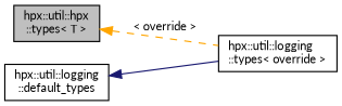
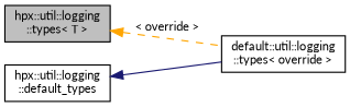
  digraph {
    fontname=Lato
    rankdir=LR
    node [color=black fillcolor=white fontname=Lato fontsize=10 shape=record style=filled]
    edge [dir=back fontname=Lato fontsize=10 labelfontname=Helvetica labelfontsize=10]
-   n1 [fillcolor=grey75 fontcolor=black height=0.2 label="hpx::util::hpx\l::types\< T \>" width=0.4]
-   n2 [height=0.2 label="hpx::util::logging\l::types\< override \>" width=0.4]
+   n1 [fillcolor=grey75 fontcolor=black height=0.2 label="hpx::util::logging\l::types\< T \>" width=0.4]
+   n2 [height=0.2 label="default::util::logging\l::types\< override \>" width=0.4]
    n3 [height=0.2 label="hpx::util::logging\l::default_types" width=0.4]
    n1 -> n2 [color=orange label=" \< override \>" style=dashed]
    n3 -> n2 [color=midnightblue style=solid]
  }
